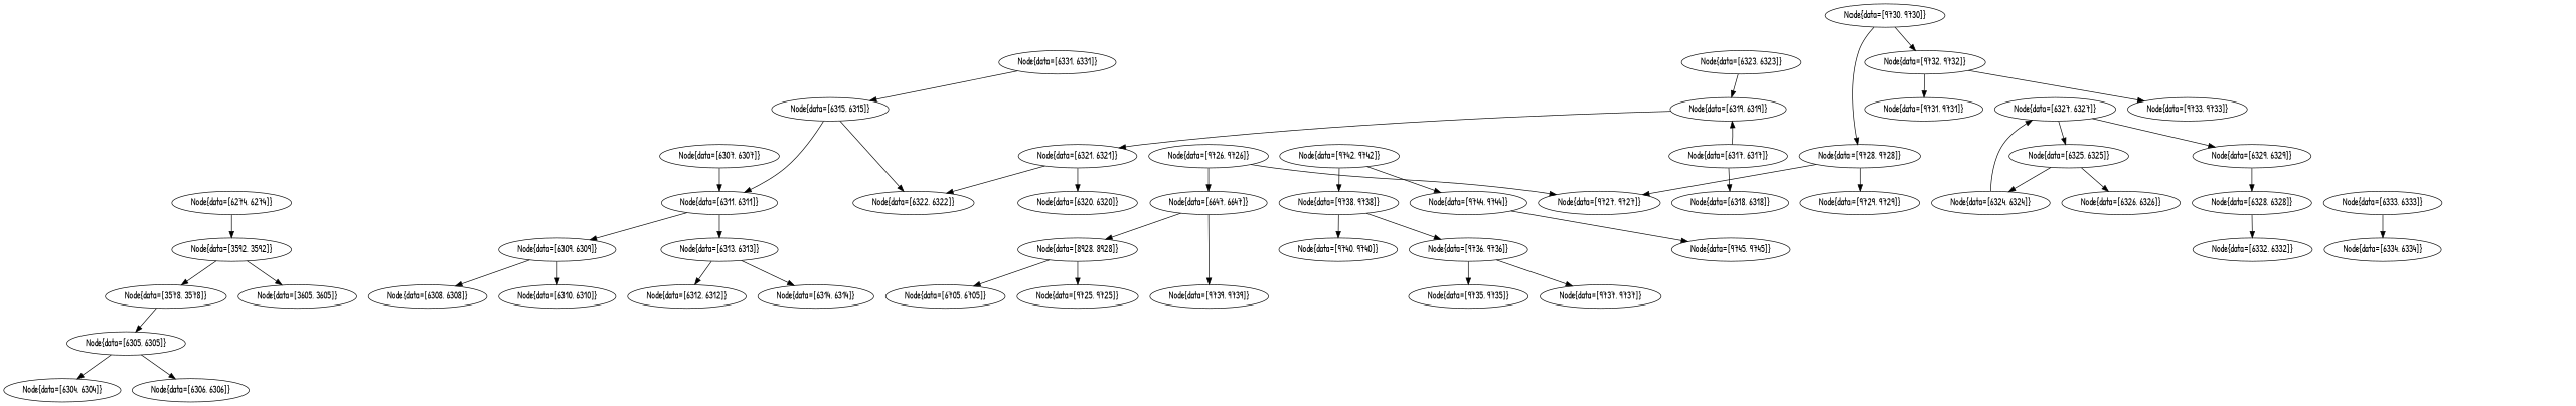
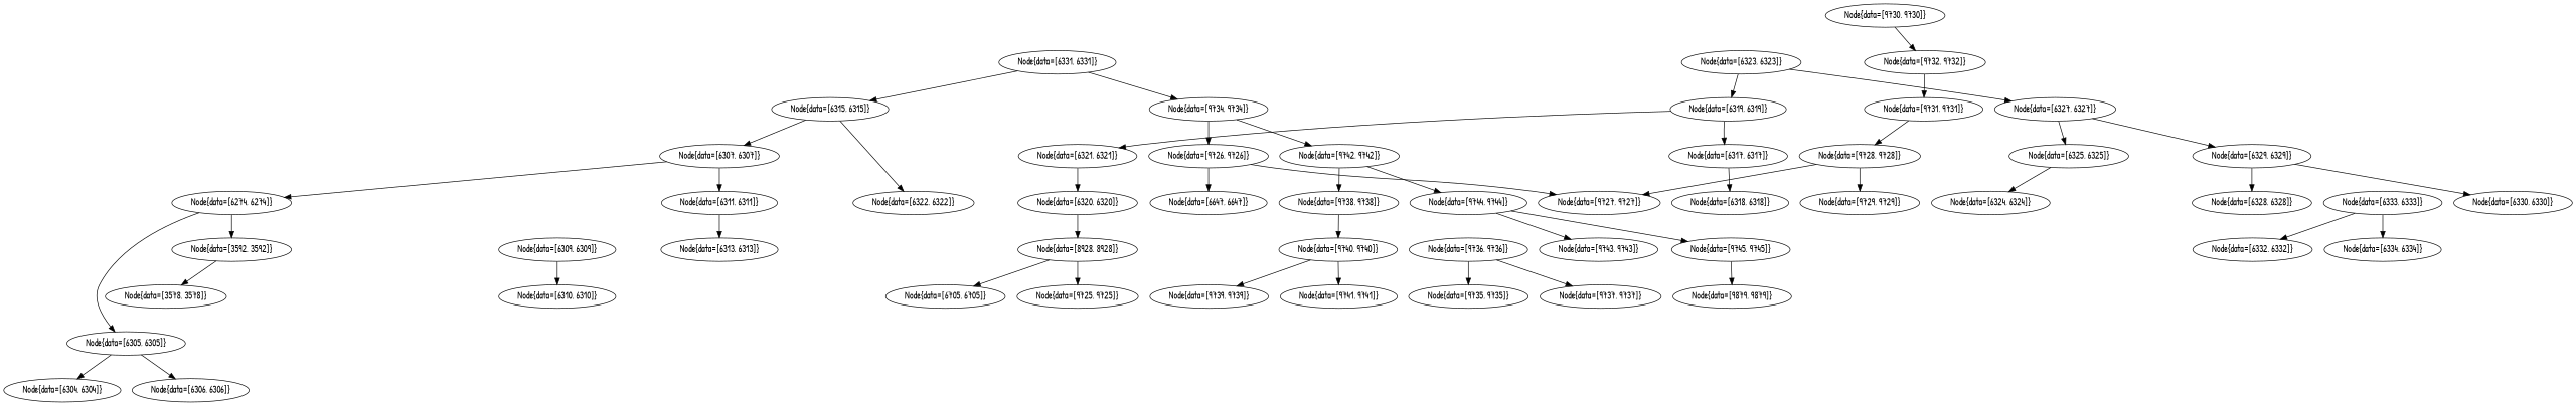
  digraph {
    fontname="Patrick Hand"
    node [fontname="Patrick Hand"]
    edge [fontname="Patrick Hand"]
    n1 [label="Node{data=[6331, 6331]}"]
    n2 [label="Node{data=[6315, 6315]}"]
+   n3 [label="Node{data=[9734, 9734]}"]
    n4 [label="Node{data=[6307, 6307]}"]
    n5 [label="Node{data=[6322, 6322]}"]
    n6 [label="Node{data=[9726, 9726]}"]
    n7 [label="Node{data=[9742, 9742]}"]
    n8 [label="Node{data=[6274, 6274]}"]
    n9 [label="Node{data=[6311, 6311]}"]
    n10 [label="Node{data=[6323, 6323]}"]
    n11 [label="Node{data=[6319, 6319]}"]
    n12 [label="Node{data=[6327, 6327]}"]
    n13 [label="Node{data=[3592, 3592]}"]
    n14 [label="Node{data=[6305, 6305]}"]
    n15 [label="Node{data=[6309, 6309]}"]
    n16 [label="Node{data=[6313, 6313]}"]
    n17 [label="Node{data=[3578, 3578]}"]
-   n18 [label="Node{data=[3605, 3605]}"]
    n19 [label="Node{data=[6304, 6304]}"]
    n20 [label="Node{data=[6306, 6306]}"]
-   n21 [label="Node{data=[6308, 6308]}"]
    n22 [label="Node{data=[6310, 6310]}"]
-   n23 [label="Node{data=[6312, 6312]}"]
-   n24 [label="Node{data=[6314, 6314]}"]
    n25 [label="Node{data=[6317, 6317]}"]
    n26 [label="Node{data=[6321, 6321]}"]
    n27 [label="Node{data=[6325, 6325]}"]
    n28 [label="Node{data=[6329, 6329]}"]
    n29 [label="Node{data=[6318, 6318]}"]
    n30 [label="Node{data=[6320, 6320]}"]
    n31 [label="Node{data=[6324, 6324]}"]
-   n32 [label="Node{data=[6326, 6326]}"]
    n33 [label="Node{data=[6328, 6328]}"]
+   n34 [label="Node{data=[6330, 6330]}"]
    n35 [label="Node{data=[6647, 6647]}"]
    n36 [label="Node{data=[9727, 9727]}"]
    n37 [label="Node{data=[9738, 9738]}"]
    n38 [label="Node{data=[9744, 9744]}"]
    n39 [label="Node{data=[8928, 8928]}"]
    n40 [label="Node{data=[9730, 9730]}"]
    n41 [label="Node{data=[9728, 9728]}"]
    n42 [label="Node{data=[9732, 9732]}"]
    n43 [label="Node{data=[6333, 6333]}"]
    n44 [label="Node{data=[6332, 6332]}"]
    n45 [label="Node{data=[6334, 6334]}"]
    n46 [label="Node{data=[6705, 6705]}"]
    n47 [label="Node{data=[9725, 9725]}"]
    n48 [label="Node{data=[9729, 9729]}"]
    n49 [label="Node{data=[9731, 9731]}"]
-   n50 [label="Node{data=[9733, 9733]}"]
    n51 [label="Node{data=[9736, 9736]}"]
    n52 [label="Node{data=[9740, 9740]}"]
+   n53 [label="Node{data=[9743, 9743]}"]
    n54 [label="Node{data=[9745, 9745]}"]
    n55 [label="Node{data=[9735, 9735]}"]
    n56 [label="Node{data=[9737, 9737]}"]
    n57 [label="Node{data=[9739, 9739]}"]
+   n58 [label="Node{data=[9741, 9741]}"]
+   n59 [label="Node{data=[9879, 9879]}"]
    n1 -> n2
-   n2 -> n9
+   n1 -> n3
+   n2 -> n4
    n2 -> n5
+   n3 -> n6
+   n3 -> n7
+   n4 -> n8
    n4 -> n9
    n6 -> n35
    n6 -> n36
    n7 -> n37
    n7 -> n38
    n8 -> n13
-   n17 -> n14
-   n9 -> n15
+   n8 -> n14
    n9 -> n16
    n10 -> n11
-   n31 -> n12
-   n25 -> n11
+   n10 -> n12
+   n11 -> n25
    n11 -> n26
    n12 -> n27
    n12 -> n28
    n13 -> n17
-   n13 -> n18
    n14 -> n19
    n14 -> n20
-   n15 -> n21
    n15 -> n22
-   n16 -> n23
-   n16 -> n24
    n25 -> n29
-   n26 -> n5
    n26 -> n30
    n27 -> n31
-   n27 -> n32
    n28 -> n33
-   n35 -> n39
-   n37 -> n51
+   n28 -> n34
+   n30 -> n39
    n37 -> n52
+   n38 -> n53
    n38 -> n54
    n39 -> n46
    n39 -> n47
-   n40 -> n41
+   n49 -> n41
    n40 -> n42
    n41 -> n36
    n41 -> n48
    n42 -> n49
-   n42 -> n50
-   n33 -> n44
+   n43 -> n44
    n43 -> n45
    n51 -> n55
    n51 -> n56
-   n35 -> n57
+   n52 -> n57
+   n52 -> n58
+   n54 -> n59
  }
